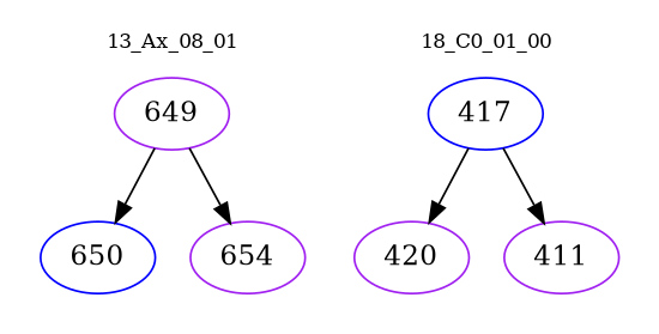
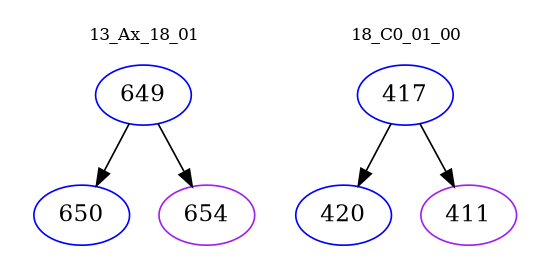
  digraph {
    node [color=blue]
    edge [color=black]
-   n1 [color=purple label=649]
+   n1 [label=649]
    n2 [label=650]
    n3 [color=purple label=654]
    n4 [label=417]
-   n5 [color=purple label=420]
+   n5 [label=420]
    n6 [color=purple label=411]
    subgraph cluster_1 {
      color=white
      fontsize=10
-     label="13_Ax_08_01"
+     label="13_Ax_18_01"
      n1
      n2
      n3
    }
    subgraph cluster_2 {
      color=white
      fontsize=10
      label="18_C0_01_00"
      n4
      n5
      n6
    }
    n1 -> n2
    n1 -> n3
    n4 -> n5
    n4 -> n6
  }
